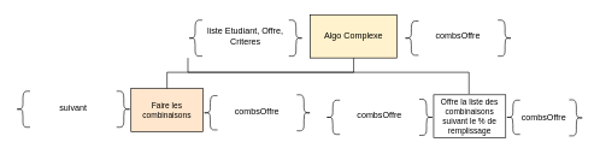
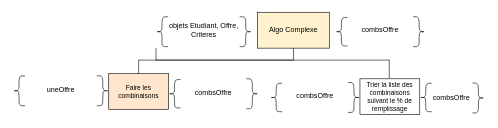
  <mxCell id="0" />
  <mxCell id="1" parent="0" />
- <mxCell id="2" value="Offre la liste des combinaisons suivant le % de remplissage" style="whiteSpace=wrap;html=1;align=center;verticalAlign=middle;treeFolding=1;treeMoving=1;newEdgeStyle={&quot;edgeStyle&quot;:&quot;elbowEdgeStyle&quot;,&quot;startArrow&quot;:&quot;none&quot;,&quot;endArrow&quot;:&quot;none&quot;};fontFamily=Helvetica;fontSize=11;fontColor=default;" vertex="1" parent="1"><mxGeometry x="600" y="131.25" width="100" height="60" as="geometry" /></mxCell>
+ <mxCell id="2" value="Trier la liste des combinaisons suivant le % de remplissage" style="whiteSpace=wrap;html=1;align=center;verticalAlign=middle;treeFolding=1;treeMoving=1;newEdgeStyle={&quot;edgeStyle&quot;:&quot;elbowEdgeStyle&quot;,&quot;startArrow&quot;:&quot;none&quot;,&quot;endArrow&quot;:&quot;none&quot;};fontFamily=Helvetica;fontSize=11;fontColor=default;" vertex="1" parent="1"><mxGeometry x="600" y="131.25" width="100" height="60" as="geometry" /></mxCell>
  <mxCell id="3" value="" style="edgeStyle=elbowEdgeStyle;elbow=vertical;sourcePerimeterSpacing=0;targetPerimeterSpacing=0;startArrow=none;endArrow=none;rounded=0;curved=0;labelBackgroundColor=default;strokeColor=default;align=center;verticalAlign=middle;fontFamily=Helvetica;fontSize=11;fontColor=default;shape=connector;exitX=0.45;exitY=1;exitDx=0;exitDy=0;exitPerimeter=0;" edge="1" parent="1"><mxGeometry relative="1" as="geometry"><mxPoint x="259" y="80" as="sourcePoint" /><mxPoint x="649" y="130" as="targetPoint" /><Array as="points"><mxPoint x="315" y="100" /></Array></mxGeometry></mxCell>
  <mxCell id="4" value="Faire les combinaisons" style="whiteSpace=wrap;html=1;align=center;verticalAlign=middle;treeFolding=1;treeMoving=1;newEdgeStyle={&quot;edgeStyle&quot;:&quot;elbowEdgeStyle&quot;,&quot;startArrow&quot;:&quot;none&quot;,&quot;endArrow&quot;:&quot;none&quot;};fontFamily=Helvetica;fontSize=11;fontColor=default;fillColor=#ffe6cc;" vertex="1" parent="1"><mxGeometry x="180" y="122.5" width="100" height="60" as="geometry" /></mxCell>
  <mxCell id="5" value="" style="edgeStyle=elbowEdgeStyle;elbow=vertical;sourcePerimeterSpacing=0;targetPerimeterSpacing=0;startArrow=none;endArrow=none;rounded=0;curved=0;labelBackgroundColor=default;strokeColor=default;align=center;verticalAlign=middle;fontFamily=Helvetica;fontSize=11;fontColor=default;shape=connector;" edge="1" parent="1" target="4"><mxGeometry relative="1" as="geometry"><mxPoint x="489" y="80" as="sourcePoint" /><Array as="points"><mxPoint x="459" y="100" /></Array></mxGeometry></mxCell>
  <mxCell id="6" value="Algo Complexe" style="whiteSpace=wrap;html=1;align=center;treeFolding=1;treeMoving=1;newEdgeStyle={&quot;edgeStyle&quot;:&quot;elbowEdgeStyle&quot;,&quot;startArrow&quot;:&quot;none&quot;,&quot;endArrow&quot;:&quot;none&quot;};fillColor=#fff2cc;" vertex="1" parent="1"><mxGeometry x="429" y="20" width="120" height="60" as="geometry" /></mxCell>
  <mxCell id="7" value="" style="group" connectable="0" vertex="1" parent="1"><mxGeometry x="259" y="27.5" width="160" height="50" as="geometry" /></mxCell>
- <mxCell id="8" value="liste Etudiant, Offre, Criteres" style="text;html=1;strokeColor=none;fillColor=none;align=center;verticalAlign=middle;whiteSpace=wrap;rounded=0;" vertex="1" parent="7"><mxGeometry x="10" y="5" width="140" height="35" as="geometry" /></mxCell>
+ <mxCell id="8" value="objets Etudiant, Offre, Criteres" style="text;html=1;strokeColor=none;fillColor=none;align=center;verticalAlign=middle;whiteSpace=wrap;rounded=0;" vertex="1" parent="7"><mxGeometry x="10" y="5" width="140" height="35" as="geometry" /></mxCell>
  <mxCell id="9" value="" style="shape=curlyBracket;whiteSpace=wrap;html=1;rounded=1;labelPosition=left;verticalLabelPosition=middle;align=right;verticalAlign=middle;" vertex="1" parent="7"><mxGeometry width="20" height="50" as="geometry" /></mxCell>
  <mxCell id="10" value="" style="shape=curlyBracket;whiteSpace=wrap;html=1;rounded=1;flipH=1;labelPosition=right;verticalLabelPosition=middle;align=left;verticalAlign=middle;" vertex="1" parent="7"><mxGeometry x="140" width="20" height="50" as="geometry" /></mxCell>
  <mxCell id="11" value="" style="group" connectable="0" vertex="1" parent="1"><mxGeometry x="559" y="27.5" width="150" height="50" as="geometry" /></mxCell>
  <mxCell id="12" value="combsOffre" style="text;html=1;strokeColor=none;fillColor=none;align=center;verticalAlign=middle;whiteSpace=wrap;rounded=0;" vertex="1" parent="11"><mxGeometry x="20" y="5" width="110" height="35" as="geometry" /></mxCell>
  <mxCell id="13" value="" style="shape=curlyBracket;whiteSpace=wrap;html=1;rounded=1;flipH=1;labelPosition=right;verticalLabelPosition=middle;align=left;verticalAlign=middle;" vertex="1" parent="11"><mxGeometry x="130" width="20" height="50" as="geometry" /></mxCell>
  <mxCell id="14" value="" style="shape=curlyBracket;whiteSpace=wrap;html=1;rounded=1;labelPosition=left;verticalLabelPosition=middle;align=right;verticalAlign=middle;" vertex="1" parent="11"><mxGeometry y="1.25" width="20" height="47.5" as="geometry" /></mxCell>
  <mxCell id="15" value="" style="group" connectable="0" vertex="1" parent="1"><mxGeometry x="450" y="137.5" width="150" height="50" as="geometry" /></mxCell>
  <mxCell id="16" value="combsOffre" style="text;html=1;strokeColor=none;fillColor=none;align=center;verticalAlign=middle;whiteSpace=wrap;rounded=0;" vertex="1" parent="15"><mxGeometry x="20" y="5" width="110" height="35" as="geometry" /></mxCell>
  <mxCell id="17" value="" style="shape=curlyBracket;whiteSpace=wrap;html=1;rounded=1;flipH=1;labelPosition=right;verticalLabelPosition=middle;align=left;verticalAlign=middle;" vertex="1" parent="15"><mxGeometry x="130" width="20" height="50" as="geometry" /></mxCell>
  <mxCell id="18" value="" style="shape=curlyBracket;whiteSpace=wrap;html=1;rounded=1;labelPosition=left;verticalLabelPosition=middle;align=right;verticalAlign=middle;" vertex="1" parent="15"><mxGeometry y="1.25" width="20" height="47.5" as="geometry" /></mxCell>
  <mxCell id="19" value="" style="group" connectable="0" vertex="1" parent="1"><mxGeometry x="20" y="126.25" width="160" height="50" as="geometry" /></mxCell>
- <mxCell id="20" value="suivant" style="text;html=1;strokeColor=none;fillColor=none;align=center;verticalAlign=middle;whiteSpace=wrap;rounded=0;" vertex="1" parent="19"><mxGeometry x="10" y="5" width="140" height="35" as="geometry" /></mxCell>
+ <mxCell id="20" value="uneOffre" style="text;html=1;strokeColor=none;fillColor=none;align=center;verticalAlign=middle;whiteSpace=wrap;rounded=0;" vertex="1" parent="19"><mxGeometry x="10" y="5" width="140" height="35" as="geometry" /></mxCell>
  <mxCell id="21" value="" style="shape=curlyBracket;whiteSpace=wrap;html=1;rounded=1;labelPosition=left;verticalLabelPosition=middle;align=right;verticalAlign=middle;" vertex="1" parent="19"><mxGeometry width="20" height="50" as="geometry" /></mxCell>
  <mxCell id="22" value="" style="shape=curlyBracket;whiteSpace=wrap;html=1;rounded=1;flipH=1;labelPosition=right;verticalLabelPosition=middle;align=left;verticalAlign=middle;" vertex="1" parent="19"><mxGeometry x="140" width="20" height="50" as="geometry" /></mxCell>
  <mxCell id="23" value="" style="group" connectable="0" vertex="1" parent="1"><mxGeometry x="280" y="131.25" width="150" height="50" as="geometry" /></mxCell>
  <mxCell id="24" value="combsOffre" style="text;html=1;strokeColor=none;fillColor=none;align=center;verticalAlign=middle;whiteSpace=wrap;rounded=0;" vertex="1" parent="23"><mxGeometry x="20" y="5" width="110" height="35" as="geometry" /></mxCell>
  <mxCell id="25" value="" style="shape=curlyBracket;whiteSpace=wrap;html=1;rounded=1;flipH=1;labelPosition=right;verticalLabelPosition=middle;align=left;verticalAlign=middle;" vertex="1" parent="23"><mxGeometry x="130" width="20" height="50" as="geometry" /></mxCell>
  <mxCell id="26" value="" style="shape=curlyBracket;whiteSpace=wrap;html=1;rounded=1;labelPosition=left;verticalLabelPosition=middle;align=right;verticalAlign=middle;" vertex="1" parent="23"><mxGeometry y="1.25" width="20" height="47.5" as="geometry" /></mxCell>
  <mxCell id="27" value="" style="group" connectable="0" vertex="1" parent="1"><mxGeometry x="698" y="138.25" width="110" height="50" as="geometry" /></mxCell>
  <mxCell id="28" value="combsOffre" style="text;html=1;strokeColor=none;fillColor=none;align=center;verticalAlign=middle;whiteSpace=wrap;rounded=0;" vertex="1" parent="27"><mxGeometry y="6.75" width="110" height="35" as="geometry" /></mxCell>
  <mxCell id="29" value="" style="shape=curlyBracket;whiteSpace=wrap;html=1;rounded=1;flipH=1;labelPosition=right;verticalLabelPosition=middle;align=left;verticalAlign=middle;" vertex="1" parent="27"><mxGeometry x="90" width="20" height="50" as="geometry" /></mxCell>
  <mxCell id="30" value="" style="shape=curlyBracket;whiteSpace=wrap;html=1;rounded=1;labelPosition=left;verticalLabelPosition=middle;align=right;verticalAlign=middle;" vertex="1" parent="27"><mxGeometry x="2" y="0.5" width="20" height="47.5" as="geometry" /></mxCell>
